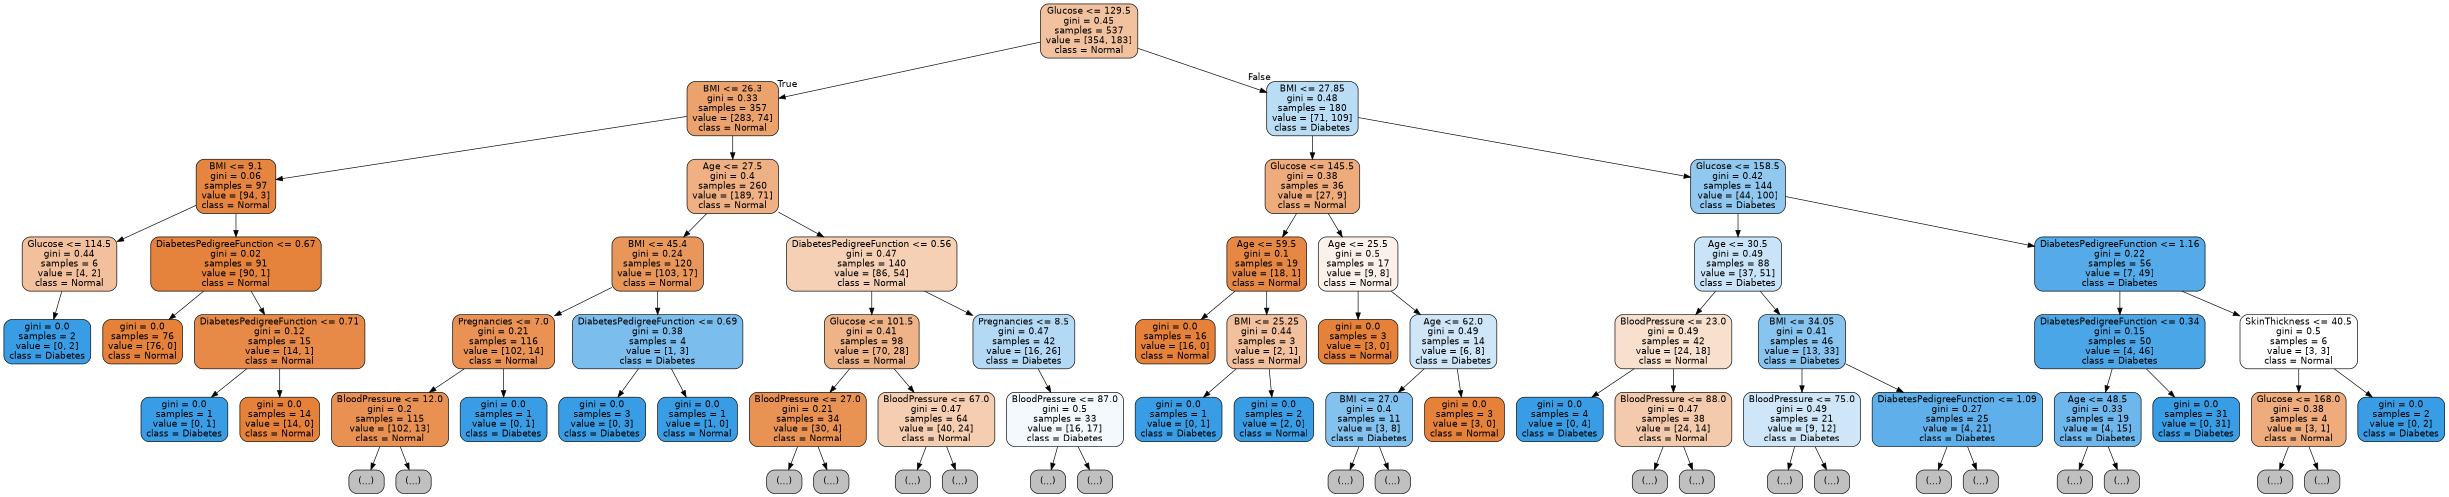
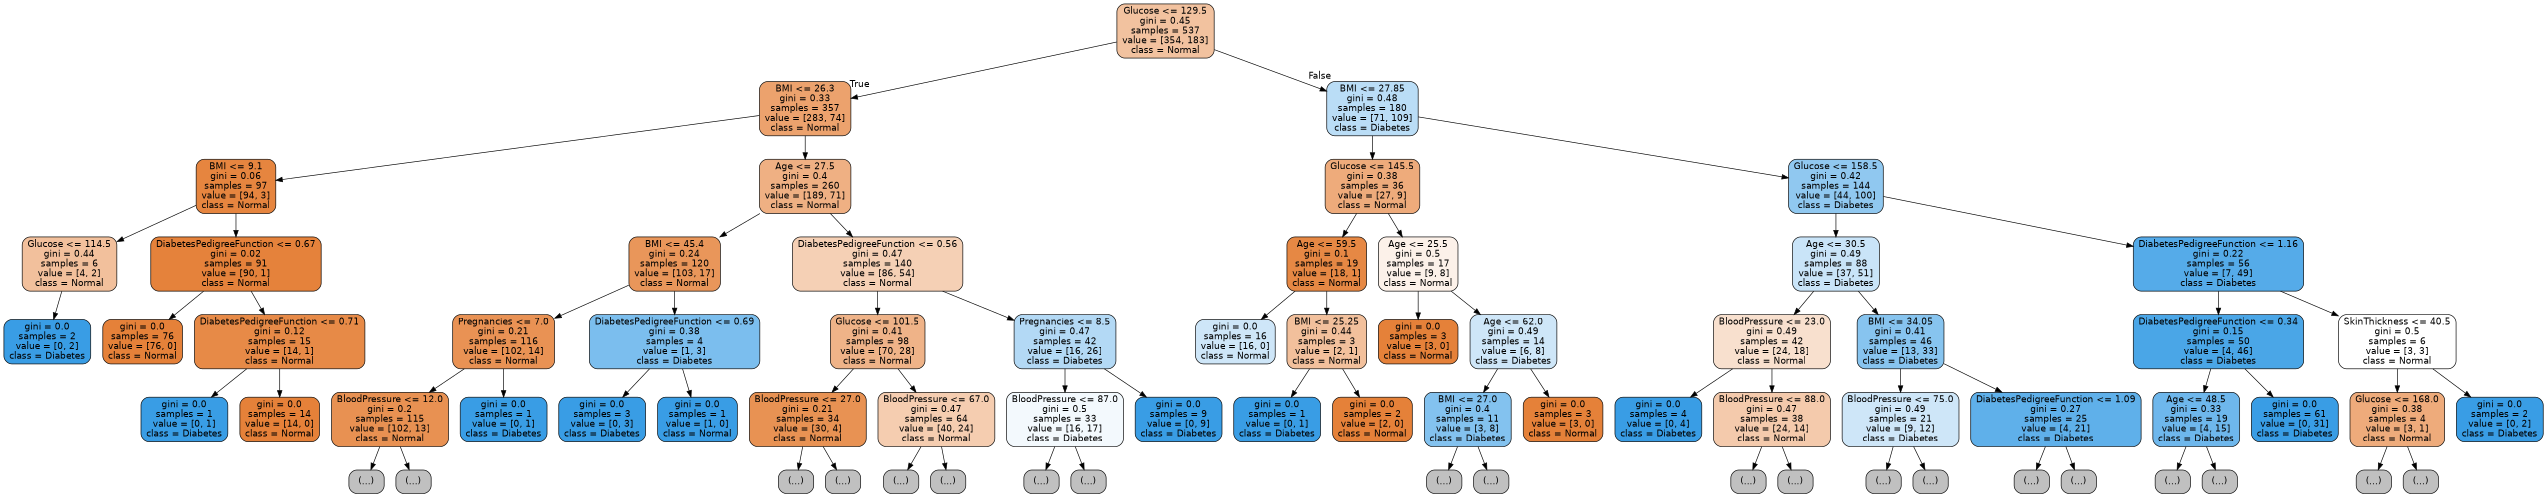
  digraph {
    node [color=black fillcolor="#C0C0C0" fontname=helvetica shape=box style="filled, rounded"]
    edge [fontname=helvetica]
    n1 [fillcolor="#f2c29f" label="Glucose <= 129.5\ngini = 0.45\nsamples = 537\nvalue = [354, 183]\nclass = Normal"]
    n2 [fillcolor="#eca26d" label="BMI <= 26.3\ngini = 0.33\nsamples = 357\nvalue = [283, 74]\nclass = Normal"]
    n3 [fillcolor="#baddf6" label="BMI <= 27.85\ngini = 0.48\nsamples = 180\nvalue = [71, 109]\nclass = Diabetes"]
    n4 [fillcolor="#e6853f" label="BMI <= 9.1\ngini = 0.06\nsamples = 97\nvalue = [94, 3]\nclass = Normal"]
    n5 [fillcolor="#efb083" label="Age <= 27.5\ngini = 0.4\nsamples = 260\nvalue = [189, 71]\nclass = Normal"]
    n6 [fillcolor="#eeab7b" label="Glucose <= 145.5\ngini = 0.38\nsamples = 36\nvalue = [27, 9]\nclass = Normal"]
    n7 [fillcolor="#90c8f0" label="Glucose <= 158.5\ngini = 0.42\nsamples = 144\nvalue = [44, 100]\nclass = Diabetes"]
    n8 [fillcolor="#f2c09c" label="Glucose <= 114.5\ngini = 0.44\nsamples = 6\nvalue = [4, 2]\nclass = Normal"]
    n9 [fillcolor="#e5823b" label="DiabetesPedigreeFunction <= 0.67\ngini = 0.02\nsamples = 91\nvalue = [90, 1]\nclass = Normal"]
    n10 [fillcolor="#e9965a" label="BMI <= 45.4\ngini = 0.24\nsamples = 120\nvalue = [103, 17]\nclass = Normal"]
    n11 [fillcolor="#f5d0b5" label="DiabetesPedigreeFunction <= 0.56\ngini = 0.47\nsamples = 140\nvalue = [86, 54]\nclass = Normal"]
    n12 [fillcolor="#399de5" label="gini = 0.0\nsamples = 2\nvalue = [0, 2]\nclass = Diabetes"]
    n13 [fillcolor="#e58139" label="gini = 0.0\nsamples = 76\nvalue = [76, 0]\nclass = Normal"]
    n14 [fillcolor="#e78a47" label="DiabetesPedigreeFunction <= 0.71\ngini = 0.12\nsamples = 15\nvalue = [14, 1]\nclass = Normal"]
    n15 [fillcolor="#399de5" label="gini = 0.0\nsamples = 1\nvalue = [0, 1]\nclass = Diabetes"]
    n16 [fillcolor="#e58139" label="gini = 0.0\nsamples = 14\nvalue = [14, 0]\nclass = Normal"]
    n17 [fillcolor="#e99254" label="Pregnancies <= 7.0\ngini = 0.21\nsamples = 116\nvalue = [102, 14]\nclass = Normal"]
    n18 [fillcolor="#7bbeee" label="DiabetesPedigreeFunction <= 0.69\ngini = 0.38\nsamples = 4\nvalue = [1, 3]\nclass = Diabetes"]
    n19 [fillcolor="#efb388" label="Glucose <= 101.5\ngini = 0.41\nsamples = 98\nvalue = [70, 28]\nclass = Normal"]
    n20 [fillcolor="#b3d9f5" label="Pregnancies <= 8.5\ngini = 0.47\nsamples = 42\nvalue = [16, 26]\nclass = Diabetes"]
    n21 [fillcolor="#e89152" label="BloodPressure <= 12.0\ngini = 0.2\nsamples = 115\nvalue = [102, 13]\nclass = Normal"]
    n22 [fillcolor="#399de5" label="gini = 0.0\nsamples = 1\nvalue = [0, 1]\nclass = Diabetes"]
    n23 [fillcolor="#399de5" label="gini = 0.0\nsamples = 3\nvalue = [0, 3]\nclass = Diabetes"]
    n24 [fillcolor="#399de5" label="gini = 0.0\nsamples = 1\nvalue = [1, 0]\nclass = Normal"]
    n25 [label="(...)"]
    n26 [label="(...)"]
    n27 [fillcolor="#e89253" label="BloodPressure <= 27.0\ngini = 0.21\nsamples = 34\nvalue = [30, 4]\nclass = Normal"]
    n28 [fillcolor="#f5cdb0" label="BloodPressure <= 67.0\ngini = 0.47\nsamples = 64\nvalue = [40, 24]\nclass = Normal"]
    n29 [fillcolor="#f3f9fd" label="BloodPressure <= 87.0\ngini = 0.5\nsamples = 33\nvalue = [16, 17]\nclass = Diabetes"]
+   n30 [fillcolor="#399de5" label="gini = 0.0\nsamples = 9\nvalue = [0, 9]\nclass = Diabetes"]
    n31 [label="(...)"]
    n32 [label="(...)"]
    n33 [label="(...)"]
    n34 [label="(...)"]
    n35 [label="(...)"]
    n36 [label="(...)"]
    n37 [fillcolor="#e68844" label="Age <= 59.5\ngini = 0.1\nsamples = 19\nvalue = [18, 1]\nclass = Normal"]
    n38 [fillcolor="#fcf1e9" label="Age <= 25.5\ngini = 0.5\nsamples = 17\nvalue = [9, 8]\nclass = Normal"]
    n39 [fillcolor="#c9e4f8" label="Age <= 30.5\ngini = 0.49\nsamples = 88\nvalue = [37, 51]\nclass = Diabetes"]
    n40 [fillcolor="#55abe9" label="DiabetesPedigreeFunction <= 1.16\ngini = 0.22\nsamples = 56\nvalue = [7, 49]\nclass = Diabetes"]
-   n41 [fillcolor="#e58139" label="gini = 0.0\nsamples = 16\nvalue = [16, 0]\nclass = Normal"]
+   n41 [fillcolor="#cee6f8" label="gini = 0.0\nsamples = 16\nvalue = [16, 0]\nclass = Normal"]
    n42 [fillcolor="#f2c09c" label="BMI <= 25.25\ngini = 0.44\nsamples = 3\nvalue = [2, 1]\nclass = Normal"]
    n43 [fillcolor="#e58139" label="gini = 0.0\nsamples = 3\nvalue = [3, 0]\nclass = Normal"]
    n44 [fillcolor="#cee6f8" label="Age <= 62.0\ngini = 0.49\nsamples = 14\nvalue = [6, 8]\nclass = Diabetes"]
    n45 [fillcolor="#399de5" label="gini = 0.0\nsamples = 1\nvalue = [0, 1]\nclass = Diabetes"]
-   n46 [fillcolor="#399de5" label="gini = 0.0\nsamples = 2\nvalue = [2, 0]\nclass = Normal"]
+   n46 [fillcolor="#e58139" label="gini = 0.0\nsamples = 2\nvalue = [2, 0]\nclass = Normal"]
    n47 [fillcolor="#83c2ef" label="BMI <= 27.0\ngini = 0.4\nsamples = 11\nvalue = [3, 8]\nclass = Diabetes"]
    n48 [fillcolor="#e58139" label="gini = 0.0\nsamples = 3\nvalue = [3, 0]\nclass = Normal"]
    n49 [label="(...)"]
    n50 [label="(...)"]
    n51 [fillcolor="#f8e0ce" label="BloodPressure <= 23.0\ngini = 0.49\nsamples = 42\nvalue = [24, 18]\nclass = Normal"]
    n52 [fillcolor="#87c4ef" label="BMI <= 34.05\ngini = 0.41\nsamples = 46\nvalue = [13, 33]\nclass = Diabetes"]
    n53 [fillcolor="#4aa6e7" label="DiabetesPedigreeFunction <= 0.34\ngini = 0.15\nsamples = 50\nvalue = [4, 46]\nclass = Diabetes"]
    n54 [fillcolor="#ffffff" label="SkinThickness <= 40.5\ngini = 0.5\nsamples = 6\nvalue = [3, 3]\nclass = Normal"]
    n55 [fillcolor="#399de5" label="gini = 0.0\nsamples = 4\nvalue = [0, 4]\nclass = Diabetes"]
    n56 [fillcolor="#f4caac" label="BloodPressure <= 88.0\ngini = 0.47\nsamples = 38\nvalue = [24, 14]\nclass = Normal"]
    n57 [fillcolor="#cee6f8" label="BloodPressure <= 75.0\ngini = 0.49\nsamples = 21\nvalue = [9, 12]\nclass = Diabetes"]
    n58 [fillcolor="#5fb0ea" label="DiabetesPedigreeFunction <= 1.09\ngini = 0.27\nsamples = 25\nvalue = [4, 21]\nclass = Diabetes"]
    n59 [label="(...)"]
    n60 [label="(...)"]
    n61 [label="(...)"]
    n62 [label="(...)"]
    n63 [label="(...)"]
    n64 [label="(...)"]
    n65 [fillcolor="#6eb7ec" label="Age <= 48.5\ngini = 0.33\nsamples = 19\nvalue = [4, 15]\nclass = Diabetes"]
-   n66 [fillcolor="#399de5" label="gini = 0.0\nsamples = 31\nvalue = [0, 31]\nclass = Diabetes"]
+   n66 [fillcolor="#399de5" label="gini = 0.0\nsamples = 61\nvalue = [0, 31]\nclass = Diabetes"]
    n67 [fillcolor="#eeab7b" label="Glucose <= 168.0\ngini = 0.38\nsamples = 4\nvalue = [3, 1]\nclass = Normal"]
    n68 [fillcolor="#399de5" label="gini = 0.0\nsamples = 2\nvalue = [0, 2]\nclass = Diabetes"]
    n69 [label="(...)"]
    n70 [label="(...)"]
    n71 [label="(...)"]
    n72 [label="(...)"]
    n1 -> n2 [headlabel=True labelangle=45 labeldistance=2.5]
    n1 -> n3 [headlabel=False labelangle=-45 labeldistance=2.5]
    n2 -> n4
    n2 -> n5
    n3 -> n6
    n3 -> n7
    n4 -> n8
    n4 -> n9
    n5 -> n10
    n5 -> n11
    n6 -> n37
    n6 -> n38
    n7 -> n39
    n7 -> n40
    n8 -> n12
    n9 -> n13
    n9 -> n14
    n10 -> n17
    n10 -> n18
    n11 -> n19
    n11 -> n20
    n14 -> n15
    n14 -> n16
    n17 -> n21
    n17 -> n22
    n18 -> n23
    n18 -> n24
    n19 -> n27
    n19 -> n28
    n20 -> n29
+   n20 -> n30
    n21 -> n25
    n21 -> n26
    n27 -> n31
    n27 -> n32
    n28 -> n33
    n28 -> n34
    n29 -> n35
    n29 -> n36
    n37 -> n41
    n37 -> n42
    n38 -> n43
    n38 -> n44
    n39 -> n51
    n39 -> n52
    n40 -> n53
    n40 -> n54
    n42 -> n45
    n42 -> n46
    n44 -> n47
    n44 -> n48
    n47 -> n49
    n47 -> n50
    n51 -> n55
    n51 -> n56
    n52 -> n57
    n52 -> n58
    n53 -> n65
    n53 -> n66
    n54 -> n67
    n54 -> n68
    n56 -> n59
    n56 -> n60
    n57 -> n61
    n57 -> n62
    n58 -> n63
    n58 -> n64
    n65 -> n69
    n65 -> n70
    n67 -> n71
    n67 -> n72
  }
